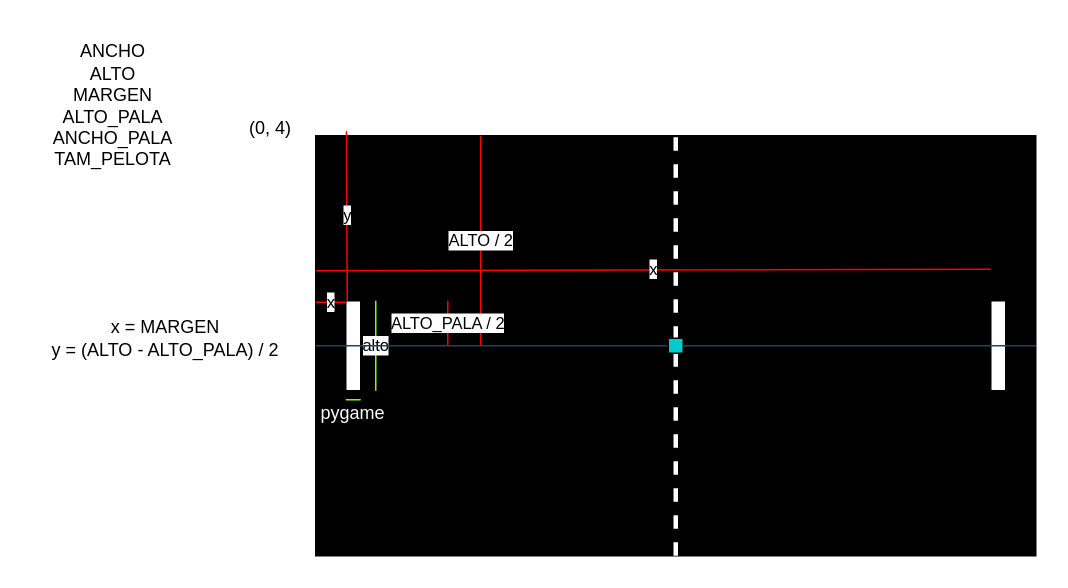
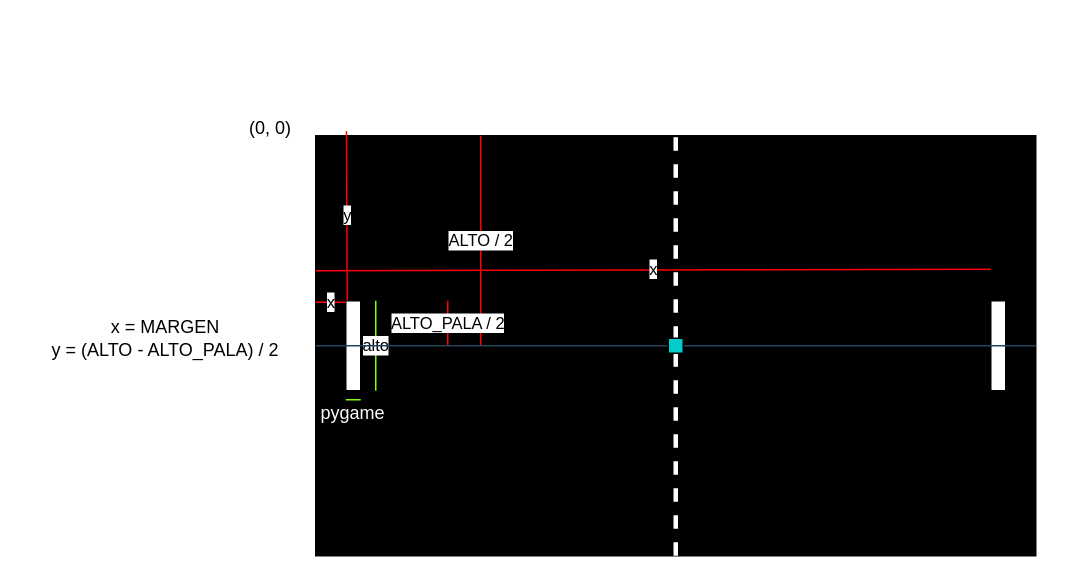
  <mxCell id="0" />
  <mxCell id="1" parent="0" />
  <mxCell id="2" value="https://www.pygame.org/docs/" style="rounded=0;whiteSpace=wrap;html=1;fillColor=#000000;" vertex="1" parent="1"><mxGeometry x="210" y="90" width="480" height="280" as="geometry" /></mxCell>
  <mxCell id="3" value="" style="rounded=0;whiteSpace=wrap;html=1;" vertex="1" parent="1"><mxGeometry x="230" y="200" width="10" height="60" as="geometry" /></mxCell>
  <mxCell id="4" value="" style="rounded=0;whiteSpace=wrap;html=1;" vertex="1" parent="1"><mxGeometry x="660" y="200" width="10" height="60" as="geometry" /></mxCell>
  <mxCell id="5" value="" style="endArrow=none;dashed=1;html=1;rounded=0;" edge="1" parent="1"><mxGeometry width="50" height="50" relative="1" as="geometry"><mxPoint x="280" y="320" as="sourcePoint" /><mxPoint x="330" y="270" as="targetPoint" /></mxGeometry></mxCell>
  <mxCell id="6" value="" style="endArrow=none;dashed=1;html=1;rounded=0;" edge="1" parent="1"><mxGeometry width="50" height="50" relative="1" as="geometry"><mxPoint x="280" y="320" as="sourcePoint" /><mxPoint x="330" y="270" as="targetPoint" /></mxGeometry></mxCell>
  <mxCell id="7" value="" style="endArrow=none;dashed=1;html=1;rounded=0;exitX=0.5;exitY=1;exitDx=0;exitDy=0;entryX=0.5;entryY=0;entryDx=0;entryDy=0;strokeWidth=3;strokeColor=light-dark(#ffffff, #ededed);" edge="1" parent="1" source="2" target="2"><mxGeometry width="50" height="50" relative="1" as="geometry"><mxPoint x="340" y="20" as="sourcePoint" /><mxPoint x="390" y="-30" as="targetPoint" /></mxGeometry></mxCell>
  <mxCell id="8" value="x" style="endArrow=none;html=1;rounded=0;entryX=0;entryY=0.5;entryDx=0;entryDy=0;exitX=0;exitY=0.5;exitDx=0;exitDy=0;strokeColor=light-dark(#ff0000, #ededed);" edge="1" parent="1"><mxGeometry width="50" height="50" relative="1" as="geometry"><mxPoint x="230" y="201" as="sourcePoint" /><mxPoint x="210" y="201" as="targetPoint" /></mxGeometry></mxCell>
  <mxCell id="9" value="y" style="endArrow=none;html=1;rounded=0;entryX=0.051;entryY=-0.011;entryDx=0;entryDy=0;exitX=0.5;exitY=0;exitDx=0;exitDy=0;strokeColor=light-dark(#ff0000, #ededed);entryPerimeter=0;" edge="1" parent="1"><mxGeometry width="50" height="50" relative="1" as="geometry"><mxPoint x="231" y="200" as="sourcePoint" /><mxPoint x="230.48" y="86.92" as="targetPoint" /></mxGeometry></mxCell>
  <mxCell id="10" value="alto" style="endArrow=none;html=1;rounded=0;strokeColor=#80FF00;" edge="1" parent="1"><mxGeometry width="50" height="50" relative="1" as="geometry"><mxPoint x="250" y="260" as="sourcePoint" /><mxPoint x="250" y="200" as="targetPoint" /></mxGeometry></mxCell>
  <mxCell id="11" value="" style="endArrow=none;html=1;rounded=0;strokeColor=#80FF00;" edge="1" parent="1"><mxGeometry width="50" height="50" relative="1" as="geometry"><mxPoint x="230" y="266" as="sourcePoint" /><mxPoint x="240" y="266" as="targetPoint" /></mxGeometry></mxCell>
  <mxCell id="12" value="pygame" style="text;html=1;align=center;verticalAlign=middle;whiteSpace=wrap;rounded=0;fontColor=#FCFCFC;" vertex="1" parent="1"><mxGeometry x="205" y="260" width="60" height="30" as="geometry" /></mxCell>
- <mxCell id="13" value="(0, 4)" style="text;html=1;align=center;verticalAlign=middle;whiteSpace=wrap;rounded=0;" vertex="1" parent="1"><mxGeometry x="150" y="70" width="60" height="30" as="geometry" /></mxCell>
+ <mxCell id="13" value="(0, 0)" style="text;html=1;align=center;verticalAlign=middle;whiteSpace=wrap;rounded=0;" vertex="1" parent="1"><mxGeometry x="150" y="70" width="60" height="30" as="geometry" /></mxCell>
  <mxCell id="14" value="" style="endArrow=none;html=1;rounded=0;entryX=1;entryY=0.5;entryDx=0;entryDy=0;fontColor=#FFFFCC;strokeColor=#23445d;fillColor=#bac8d3;" edge="1" parent="1" source="21" target="2"><mxGeometry width="50" height="50" relative="1" as="geometry"><mxPoint x="210" y="230" as="sourcePoint" /><mxPoint x="340" y="-10" as="targetPoint" /></mxGeometry></mxCell>
- <mxCell id="15" value="&lt;div&gt;ANCHO&lt;/div&gt;&lt;div&gt;ALTO&lt;/div&gt;MARGEN&lt;div&gt;ALTO_PALA&lt;/div&gt;&lt;div&gt;ANCHO_PALA&lt;/div&gt;&lt;div&gt;TAM_PELOTA&lt;/div&gt;" style="text;html=1;align=center;verticalAlign=middle;whiteSpace=wrap;rounded=0;" vertex="1" parent="1"><mxGeometry x="20" y="20" width="110" height="100" as="geometry" /></mxCell>
  <mxCell id="16" value="x = MARGEN&lt;div&gt;y = (ALTO - ALTO_PALA) / 2&lt;/div&gt;" style="text;html=1;align=center;verticalAlign=middle;whiteSpace=wrap;rounded=0;" vertex="1" parent="1"><mxGeometry x="25" y="210" width="170" height="30" as="geometry" /></mxCell>
  <mxCell id="17" value="ALTO / 2" style="endArrow=none;html=1;rounded=0;entryX=0.051;entryY=-0.011;entryDx=0;entryDy=0;strokeColor=light-dark(#ff0000, #ededed);entryPerimeter=0;" edge="1" parent="1"><mxGeometry width="50" height="50" relative="1" as="geometry"><mxPoint x="320" y="230" as="sourcePoint" /><mxPoint x="320" y="90" as="targetPoint" /></mxGeometry></mxCell>
  <mxCell id="18" value="ALTO_PALA / 2" style="endArrow=none;html=1;rounded=0;strokeColor=light-dark(#ff0000, #ededed);" edge="1" parent="1"><mxGeometry width="50" height="50" relative="1" as="geometry"><mxPoint x="298" y="230" as="sourcePoint" /><mxPoint x="298" y="200" as="targetPoint" /></mxGeometry></mxCell>
  <mxCell id="19" value="x" style="endArrow=none;html=1;rounded=0;entryX=0;entryY=0.5;entryDx=0;entryDy=0;strokeColor=light-dark(#ff0000, #ededed);" edge="1" parent="1"><mxGeometry width="50" height="50" relative="1" as="geometry"><mxPoint x="660" y="179" as="sourcePoint" /><mxPoint x="210" y="180" as="targetPoint" /></mxGeometry></mxCell>
  <mxCell id="20" value="" style="endArrow=none;html=1;rounded=0;entryX=1;entryY=0.5;entryDx=0;entryDy=0;fontColor=#FFFFCC;strokeColor=#23445d;fillColor=#bac8d3;" edge="1" parent="1" target="21"><mxGeometry width="50" height="50" relative="1" as="geometry"><mxPoint x="210" y="230" as="sourcePoint" /><mxPoint x="690" y="230" as="targetPoint" /></mxGeometry></mxCell>
  <mxCell id="21" value="" style="whiteSpace=wrap;html=1;aspect=fixed;fillColor=#00CCCC;" vertex="1" parent="1"><mxGeometry x="445" y="225" width="10" height="10" as="geometry" /></mxCell>
